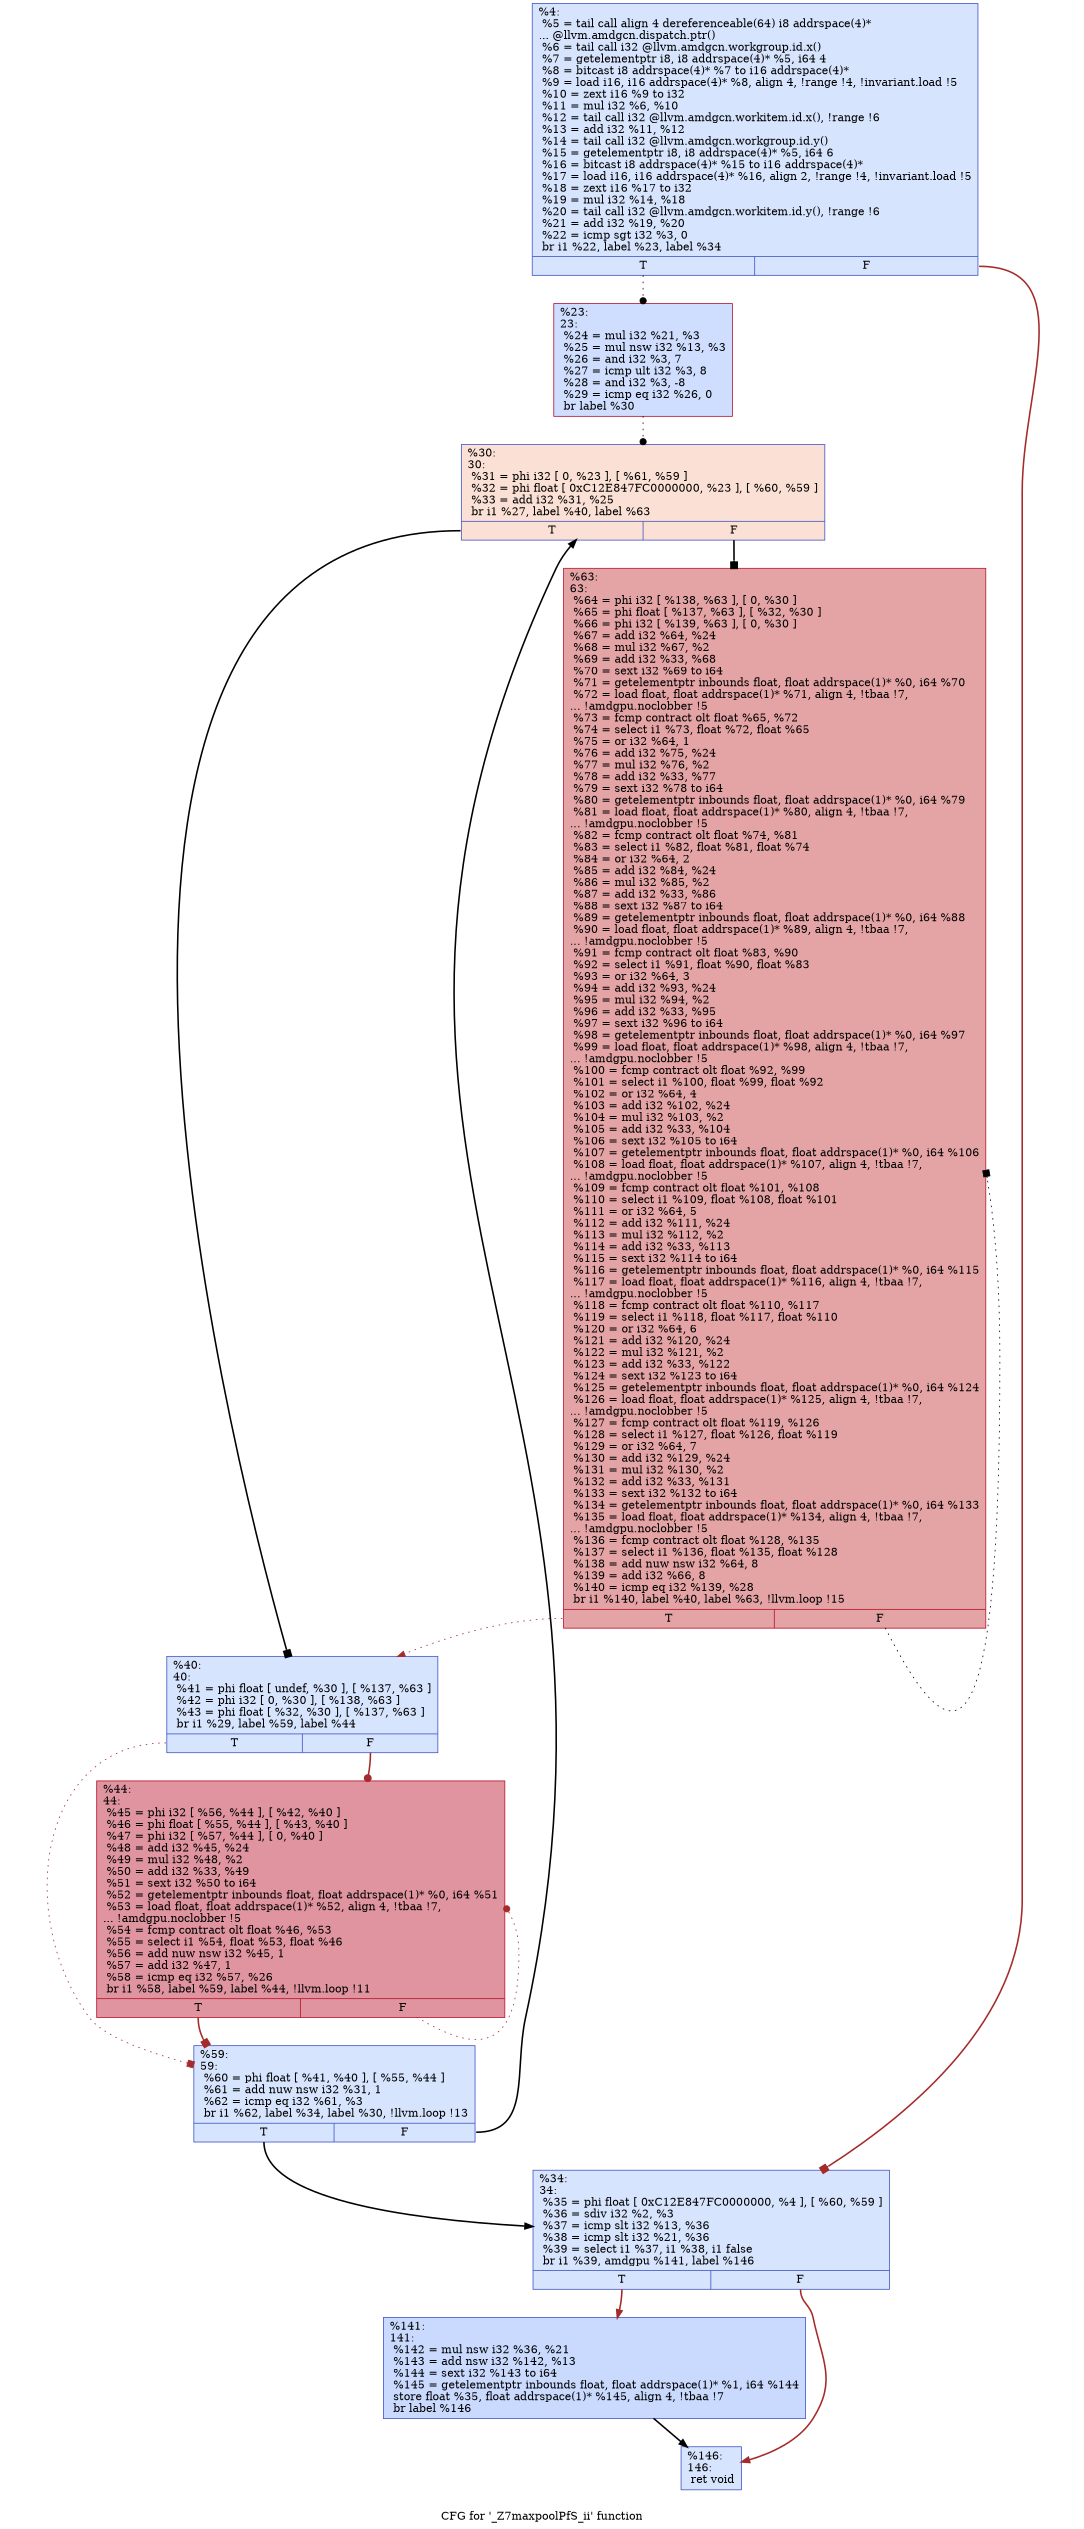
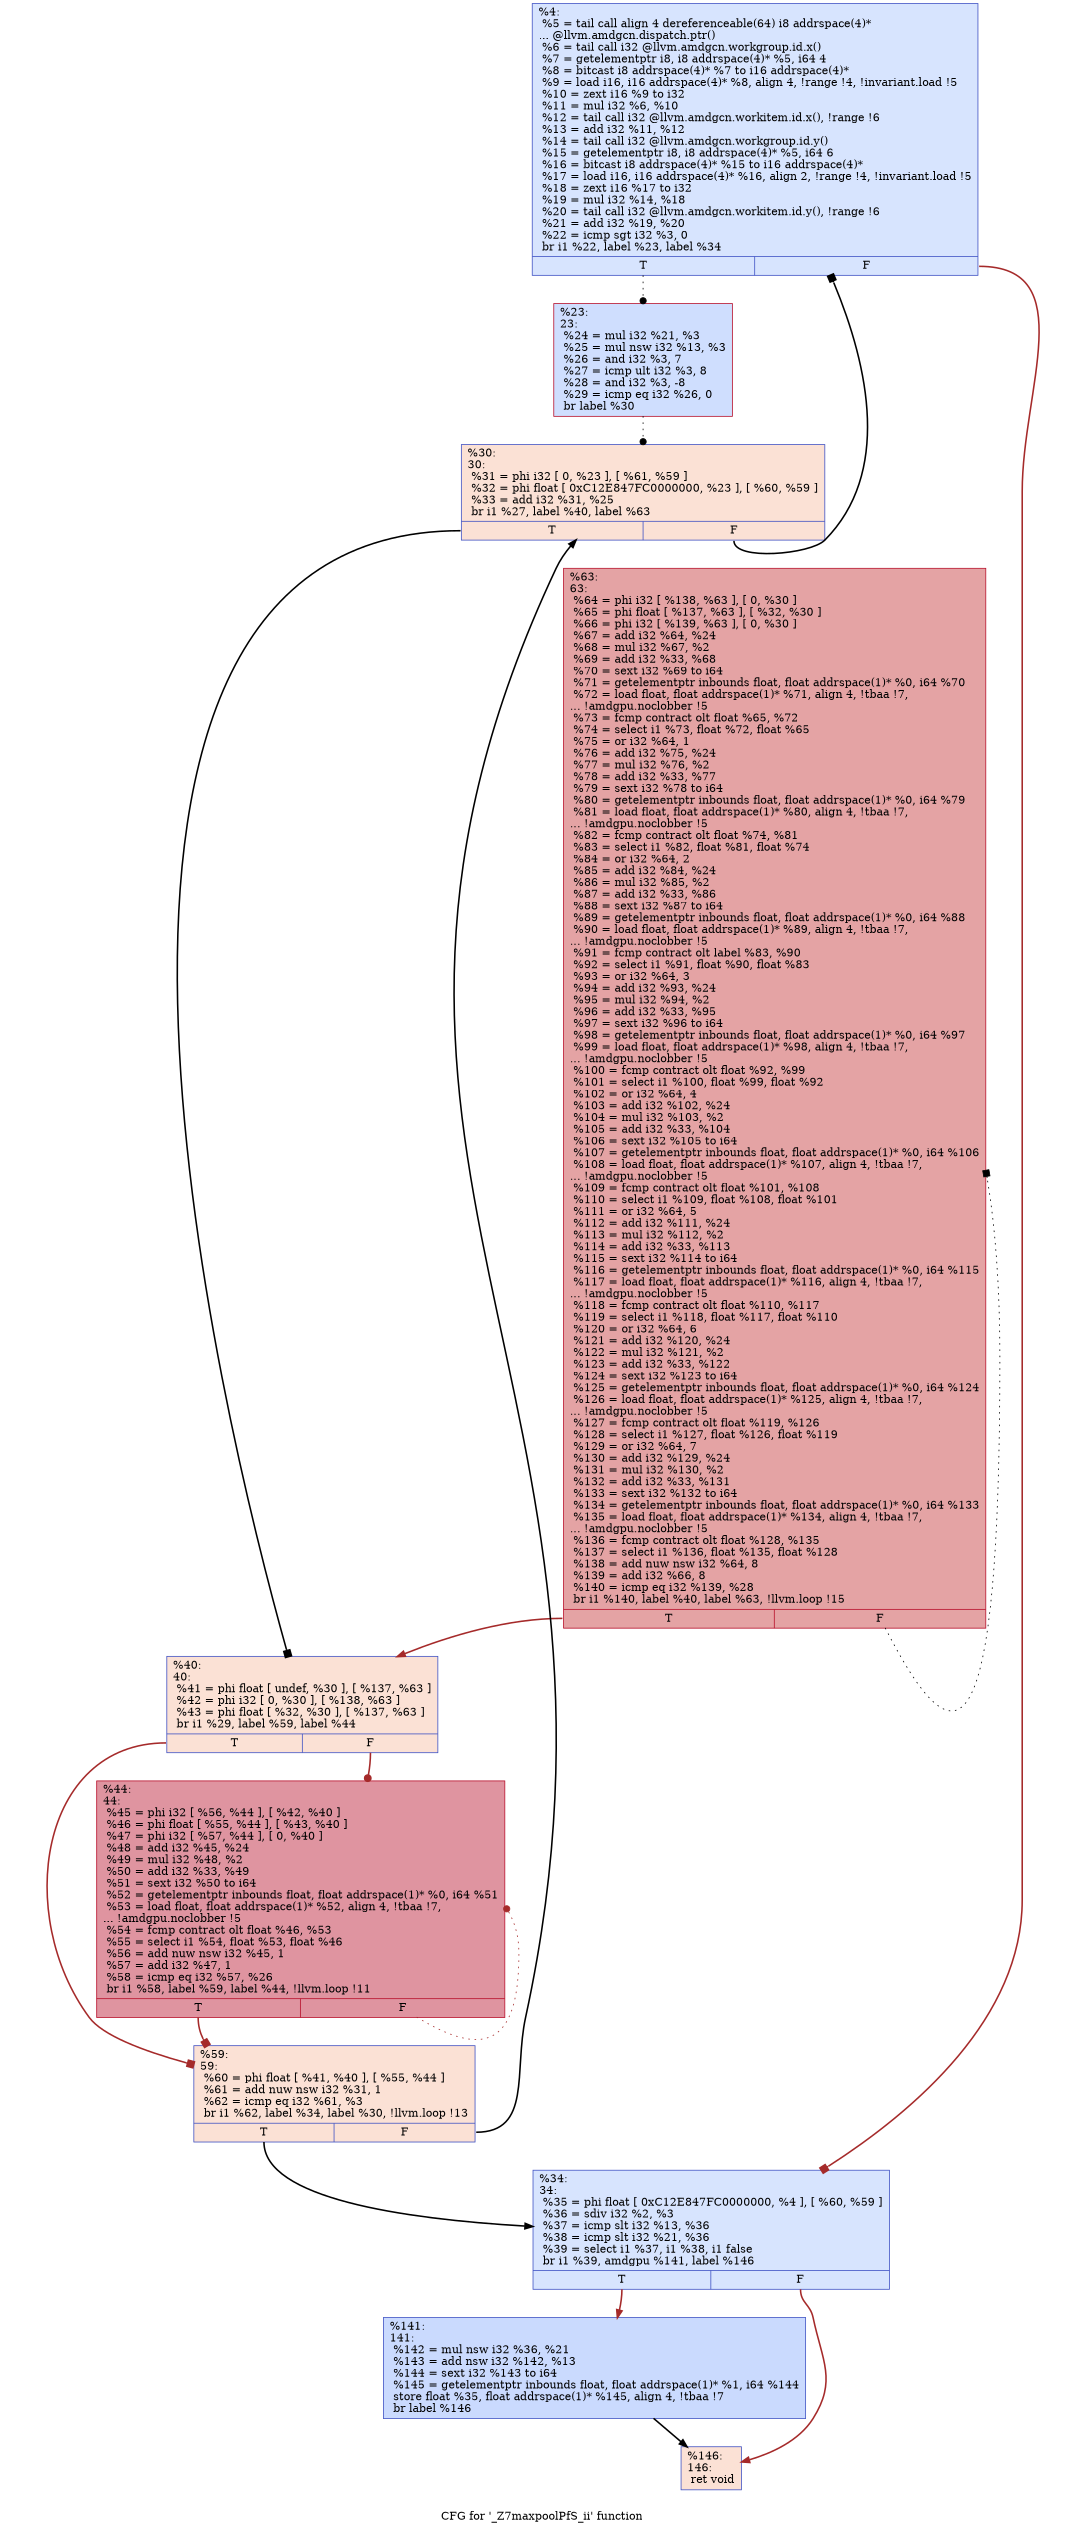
  digraph {
    label="CFG for '_Z7maxpoolPfS_ii' function"
    node [color="#3d50c3ff" fillcolor="#a5c3fe70" shape=record style=filled]
    edge [arrowhead=box color=black style=bold tailport=s0]
    n1 [label="{%4:\l  %5 = tail call align 4 dereferenceable(64) i8 addrspace(4)*\l... @llvm.amdgcn.dispatch.ptr()\l  %6 = tail call i32 @llvm.amdgcn.workgroup.id.x()\l  %7 = getelementptr i8, i8 addrspace(4)* %5, i64 4\l  %8 = bitcast i8 addrspace(4)* %7 to i16 addrspace(4)*\l  %9 = load i16, i16 addrspace(4)* %8, align 4, !range !4, !invariant.load !5\l  %10 = zext i16 %9 to i32\l  %11 = mul i32 %6, %10\l  %12 = tail call i32 @llvm.amdgcn.workitem.id.x(), !range !6\l  %13 = add i32 %11, %12\l  %14 = tail call i32 @llvm.amdgcn.workgroup.id.y()\l  %15 = getelementptr i8, i8 addrspace(4)* %5, i64 6\l  %16 = bitcast i8 addrspace(4)* %15 to i16 addrspace(4)*\l  %17 = load i16, i16 addrspace(4)* %16, align 2, !range !4, !invariant.load !5\l  %18 = zext i16 %17 to i32\l  %19 = mul i32 %14, %18\l  %20 = tail call i32 @llvm.amdgcn.workitem.id.y(), !range !6\l  %21 = add i32 %19, %20\l  %22 = icmp sgt i32 %3, 0\l  br i1 %22, label %23, label %34\l|{<s0>T|<s1>F}}"]
    n2 [color="#b70d28ff" fillcolor="#93b5fe70" label="{%23:\l23:                                               \l  %24 = mul i32 %21, %3\l  %25 = mul nsw i32 %13, %3\l  %26 = and i32 %3, 7\l  %27 = icmp ult i32 %3, 8\l  %28 = and i32 %3, -8\l  %29 = icmp eq i32 %26, 0\l  br label %30\l}"]
    n3 [label="{%34:\l34:                                               \l  %35 = phi float [ 0xC12E847FC0000000, %4 ], [ %60, %59 ]\l  %36 = sdiv i32 %2, %3\l  %37 = icmp slt i32 %13, %36\l  %38 = icmp slt i32 %21, %36\l  %39 = select i1 %37, i1 %38, i1 false\l  br i1 %39, amdgpu %141, label %146\l|{<s0>T|<s1>F}}"]
    n4 [fillcolor="#f7bca170" label="{%30:\l30:                                               \l  %31 = phi i32 [ 0, %23 ], [ %61, %59 ]\l  %32 = phi float [ 0xC12E847FC0000000, %23 ], [ %60, %59 ]\l  %33 = add i32 %31, %25\l  br i1 %27, label %40, label %63\l|{<s0>T|<s1>F}}"]
    n5 [fillcolor="#88abfd70" label="{%141:\l141:                                              \l  %142 = mul nsw i32 %36, %21\l  %143 = add nsw i32 %142, %13\l  %144 = sext i32 %143 to i64\l  %145 = getelementptr inbounds float, float addrspace(1)* %1, i64 %144\l  store float %35, float addrspace(1)* %145, align 4, !tbaa !7\l  br label %146\l}"]
-   n6 [label="{%146:\l146:                                              \l  ret void\l}"]
-   n7 [label="{%40:\l40:                                               \l  %41 = phi float [ undef, %30 ], [ %137, %63 ]\l  %42 = phi i32 [ 0, %30 ], [ %138, %63 ]\l  %43 = phi float [ %32, %30 ], [ %137, %63 ]\l  br i1 %29, label %59, label %44\l|{<s0>T|<s1>F}}"]
-   n8 [color="#b70d28ff" fillcolor="#c32e3170" label="{%63:\l63:                                               \l  %64 = phi i32 [ %138, %63 ], [ 0, %30 ]\l  %65 = phi float [ %137, %63 ], [ %32, %30 ]\l  %66 = phi i32 [ %139, %63 ], [ 0, %30 ]\l  %67 = add i32 %64, %24\l  %68 = mul i32 %67, %2\l  %69 = add i32 %33, %68\l  %70 = sext i32 %69 to i64\l  %71 = getelementptr inbounds float, float addrspace(1)* %0, i64 %70\l  %72 = load float, float addrspace(1)* %71, align 4, !tbaa !7,\l... !amdgpu.noclobber !5\l  %73 = fcmp contract olt float %65, %72\l  %74 = select i1 %73, float %72, float %65\l  %75 = or i32 %64, 1\l  %76 = add i32 %75, %24\l  %77 = mul i32 %76, %2\l  %78 = add i32 %33, %77\l  %79 = sext i32 %78 to i64\l  %80 = getelementptr inbounds float, float addrspace(1)* %0, i64 %79\l  %81 = load float, float addrspace(1)* %80, align 4, !tbaa !7,\l... !amdgpu.noclobber !5\l  %82 = fcmp contract olt float %74, %81\l  %83 = select i1 %82, float %81, float %74\l  %84 = or i32 %64, 2\l  %85 = add i32 %84, %24\l  %86 = mul i32 %85, %2\l  %87 = add i32 %33, %86\l  %88 = sext i32 %87 to i64\l  %89 = getelementptr inbounds float, float addrspace(1)* %0, i64 %88\l  %90 = load float, float addrspace(1)* %89, align 4, !tbaa !7,\l... !amdgpu.noclobber !5\l  %91 = fcmp contract olt float %83, %90\l  %92 = select i1 %91, float %90, float %83\l  %93 = or i32 %64, 3\l  %94 = add i32 %93, %24\l  %95 = mul i32 %94, %2\l  %96 = add i32 %33, %95\l  %97 = sext i32 %96 to i64\l  %98 = getelementptr inbounds float, float addrspace(1)* %0, i64 %97\l  %99 = load float, float addrspace(1)* %98, align 4, !tbaa !7,\l... !amdgpu.noclobber !5\l  %100 = fcmp contract olt float %92, %99\l  %101 = select i1 %100, float %99, float %92\l  %102 = or i32 %64, 4\l  %103 = add i32 %102, %24\l  %104 = mul i32 %103, %2\l  %105 = add i32 %33, %104\l  %106 = sext i32 %105 to i64\l  %107 = getelementptr inbounds float, float addrspace(1)* %0, i64 %106\l  %108 = load float, float addrspace(1)* %107, align 4, !tbaa !7,\l... !amdgpu.noclobber !5\l  %109 = fcmp contract olt float %101, %108\l  %110 = select i1 %109, float %108, float %101\l  %111 = or i32 %64, 5\l  %112 = add i32 %111, %24\l  %113 = mul i32 %112, %2\l  %114 = add i32 %33, %113\l  %115 = sext i32 %114 to i64\l  %116 = getelementptr inbounds float, float addrspace(1)* %0, i64 %115\l  %117 = load float, float addrspace(1)* %116, align 4, !tbaa !7,\l... !amdgpu.noclobber !5\l  %118 = fcmp contract olt float %110, %117\l  %119 = select i1 %118, float %117, float %110\l  %120 = or i32 %64, 6\l  %121 = add i32 %120, %24\l  %122 = mul i32 %121, %2\l  %123 = add i32 %33, %122\l  %124 = sext i32 %123 to i64\l  %125 = getelementptr inbounds float, float addrspace(1)* %0, i64 %124\l  %126 = load float, float addrspace(1)* %125, align 4, !tbaa !7,\l... !amdgpu.noclobber !5\l  %127 = fcmp contract olt float %119, %126\l  %128 = select i1 %127, float %126, float %119\l  %129 = or i32 %64, 7\l  %130 = add i32 %129, %24\l  %131 = mul i32 %130, %2\l  %132 = add i32 %33, %131\l  %133 = sext i32 %132 to i64\l  %134 = getelementptr inbounds float, float addrspace(1)* %0, i64 %133\l  %135 = load float, float addrspace(1)* %134, align 4, !tbaa !7,\l... !amdgpu.noclobber !5\l  %136 = fcmp contract olt float %128, %135\l  %137 = select i1 %136, float %135, float %128\l  %138 = add nuw nsw i32 %64, 8\l  %139 = add i32 %66, 8\l  %140 = icmp eq i32 %139, %28\l  br i1 %140, label %40, label %63, !llvm.loop !15\l|{<s0>T|<s1>F}}"]
-   n9 [label="{%59:\l59:                                               \l  %60 = phi float [ %41, %40 ], [ %55, %44 ]\l  %61 = add nuw nsw i32 %31, 1\l  %62 = icmp eq i32 %61, %3\l  br i1 %62, label %34, label %30, !llvm.loop !13\l|{<s0>T|<s1>F}}"]
+   n6 [fillcolor="#f7bca170" label="{%146:\l146:                                              \l  ret void\l}"]
+   n7 [fillcolor="#f7bca170" label="{%40:\l40:                                               \l  %41 = phi float [ undef, %30 ], [ %137, %63 ]\l  %42 = phi i32 [ 0, %30 ], [ %138, %63 ]\l  %43 = phi float [ %32, %30 ], [ %137, %63 ]\l  br i1 %29, label %59, label %44\l|{<s0>T|<s1>F}}"]
+   n8 [color="#b70d28ff" fillcolor="#c32e3170" label="{%63:\l63:                                               \l  %64 = phi i32 [ %138, %63 ], [ 0, %30 ]\l  %65 = phi float [ %137, %63 ], [ %32, %30 ]\l  %66 = phi i32 [ %139, %63 ], [ 0, %30 ]\l  %67 = add i32 %64, %24\l  %68 = mul i32 %67, %2\l  %69 = add i32 %33, %68\l  %70 = sext i32 %69 to i64\l  %71 = getelementptr inbounds float, float addrspace(1)* %0, i64 %70\l  %72 = load float, float addrspace(1)* %71, align 4, !tbaa !7,\l... !amdgpu.noclobber !5\l  %73 = fcmp contract olt float %65, %72\l  %74 = select i1 %73, float %72, float %65\l  %75 = or i32 %64, 1\l  %76 = add i32 %75, %24\l  %77 = mul i32 %76, %2\l  %78 = add i32 %33, %77\l  %79 = sext i32 %78 to i64\l  %80 = getelementptr inbounds float, float addrspace(1)* %0, i64 %79\l  %81 = load float, float addrspace(1)* %80, align 4, !tbaa !7,\l... !amdgpu.noclobber !5\l  %82 = fcmp contract olt float %74, %81\l  %83 = select i1 %82, float %81, float %74\l  %84 = or i32 %64, 2\l  %85 = add i32 %84, %24\l  %86 = mul i32 %85, %2\l  %87 = add i32 %33, %86\l  %88 = sext i32 %87 to i64\l  %89 = getelementptr inbounds float, float addrspace(1)* %0, i64 %88\l  %90 = load float, float addrspace(1)* %89, align 4, !tbaa !7,\l... !amdgpu.noclobber !5\l  %91 = fcmp contract olt label %83, %90\l  %92 = select i1 %91, float %90, float %83\l  %93 = or i32 %64, 3\l  %94 = add i32 %93, %24\l  %95 = mul i32 %94, %2\l  %96 = add i32 %33, %95\l  %97 = sext i32 %96 to i64\l  %98 = getelementptr inbounds float, float addrspace(1)* %0, i64 %97\l  %99 = load float, float addrspace(1)* %98, align 4, !tbaa !7,\l... !amdgpu.noclobber !5\l  %100 = fcmp contract olt float %92, %99\l  %101 = select i1 %100, float %99, float %92\l  %102 = or i32 %64, 4\l  %103 = add i32 %102, %24\l  %104 = mul i32 %103, %2\l  %105 = add i32 %33, %104\l  %106 = sext i32 %105 to i64\l  %107 = getelementptr inbounds float, float addrspace(1)* %0, i64 %106\l  %108 = load float, float addrspace(1)* %107, align 4, !tbaa !7,\l... !amdgpu.noclobber !5\l  %109 = fcmp contract olt float %101, %108\l  %110 = select i1 %109, float %108, float %101\l  %111 = or i32 %64, 5\l  %112 = add i32 %111, %24\l  %113 = mul i32 %112, %2\l  %114 = add i32 %33, %113\l  %115 = sext i32 %114 to i64\l  %116 = getelementptr inbounds float, float addrspace(1)* %0, i64 %115\l  %117 = load float, float addrspace(1)* %116, align 4, !tbaa !7,\l... !amdgpu.noclobber !5\l  %118 = fcmp contract olt float %110, %117\l  %119 = select i1 %118, float %117, float %110\l  %120 = or i32 %64, 6\l  %121 = add i32 %120, %24\l  %122 = mul i32 %121, %2\l  %123 = add i32 %33, %122\l  %124 = sext i32 %123 to i64\l  %125 = getelementptr inbounds float, float addrspace(1)* %0, i64 %124\l  %126 = load float, float addrspace(1)* %125, align 4, !tbaa !7,\l... !amdgpu.noclobber !5\l  %127 = fcmp contract olt float %119, %126\l  %128 = select i1 %127, float %126, float %119\l  %129 = or i32 %64, 7\l  %130 = add i32 %129, %24\l  %131 = mul i32 %130, %2\l  %132 = add i32 %33, %131\l  %133 = sext i32 %132 to i64\l  %134 = getelementptr inbounds float, float addrspace(1)* %0, i64 %133\l  %135 = load float, float addrspace(1)* %134, align 4, !tbaa !7,\l... !amdgpu.noclobber !5\l  %136 = fcmp contract olt float %128, %135\l  %137 = select i1 %136, float %135, float %128\l  %138 = add nuw nsw i32 %64, 8\l  %139 = add i32 %66, 8\l  %140 = icmp eq i32 %139, %28\l  br i1 %140, label %40, label %63, !llvm.loop !15\l|{<s0>T|<s1>F}}"]
+   n9 [fillcolor="#f7bca170" label="{%59:\l59:                                               \l  %60 = phi float [ %41, %40 ], [ %55, %44 ]\l  %61 = add nuw nsw i32 %31, 1\l  %62 = icmp eq i32 %61, %3\l  br i1 %62, label %34, label %30, !llvm.loop !13\l|{<s0>T|<s1>F}}"]
    n10 [color="#b70d28ff" fillcolor="#b70d2870" label="{%44:\l44:                                               \l  %45 = phi i32 [ %56, %44 ], [ %42, %40 ]\l  %46 = phi float [ %55, %44 ], [ %43, %40 ]\l  %47 = phi i32 [ %57, %44 ], [ 0, %40 ]\l  %48 = add i32 %45, %24\l  %49 = mul i32 %48, %2\l  %50 = add i32 %33, %49\l  %51 = sext i32 %50 to i64\l  %52 = getelementptr inbounds float, float addrspace(1)* %0, i64 %51\l  %53 = load float, float addrspace(1)* %52, align 4, !tbaa !7,\l... !amdgpu.noclobber !5\l  %54 = fcmp contract olt float %46, %53\l  %55 = select i1 %54, float %53, float %46\l  %56 = add nuw nsw i32 %45, 1\l  %57 = add i32 %47, 1\l  %58 = icmp eq i32 %57, %26\l  br i1 %58, label %59, label %44, !llvm.loop !11\l|{<s0>T|<s1>F}}"]
    n1 -> n2 [arrowhead=dot style=dotted]
    n1 -> n3 [color=brown tailport=s1]
    n2 -> n4 [arrowhead=dot style=dotted]
    n3 -> n5 [arrowhead=normal color=brown]
    n3 -> n6 [arrowhead=normal color=brown tailport=s1]
    n4 -> n7
-   n4 -> n8 [tailport=s1]
+   n4 -> n1 [tailport=s1]
    n5 -> n6 [arrowhead=normal]
-   n7 -> n9 [color=brown style=dotted]
+   n7 -> n9 [color=brown]
    n7 -> n10 [arrowhead=dot color=brown tailport=s1]
-   n8 -> n7 [arrowhead=normal color=brown style=dotted]
+   n8 -> n7 [arrowhead=normal color=brown]
    n8 -> n8 [style=dotted tailport=s1]
    n9 -> n3 [arrowhead=normal]
    n9 -> n4 [arrowhead=normal tailport=s1]
    n10 -> n9 [color=brown]
    n10 -> n10 [arrowhead=dot color=brown style=dotted tailport=s1]
  }
